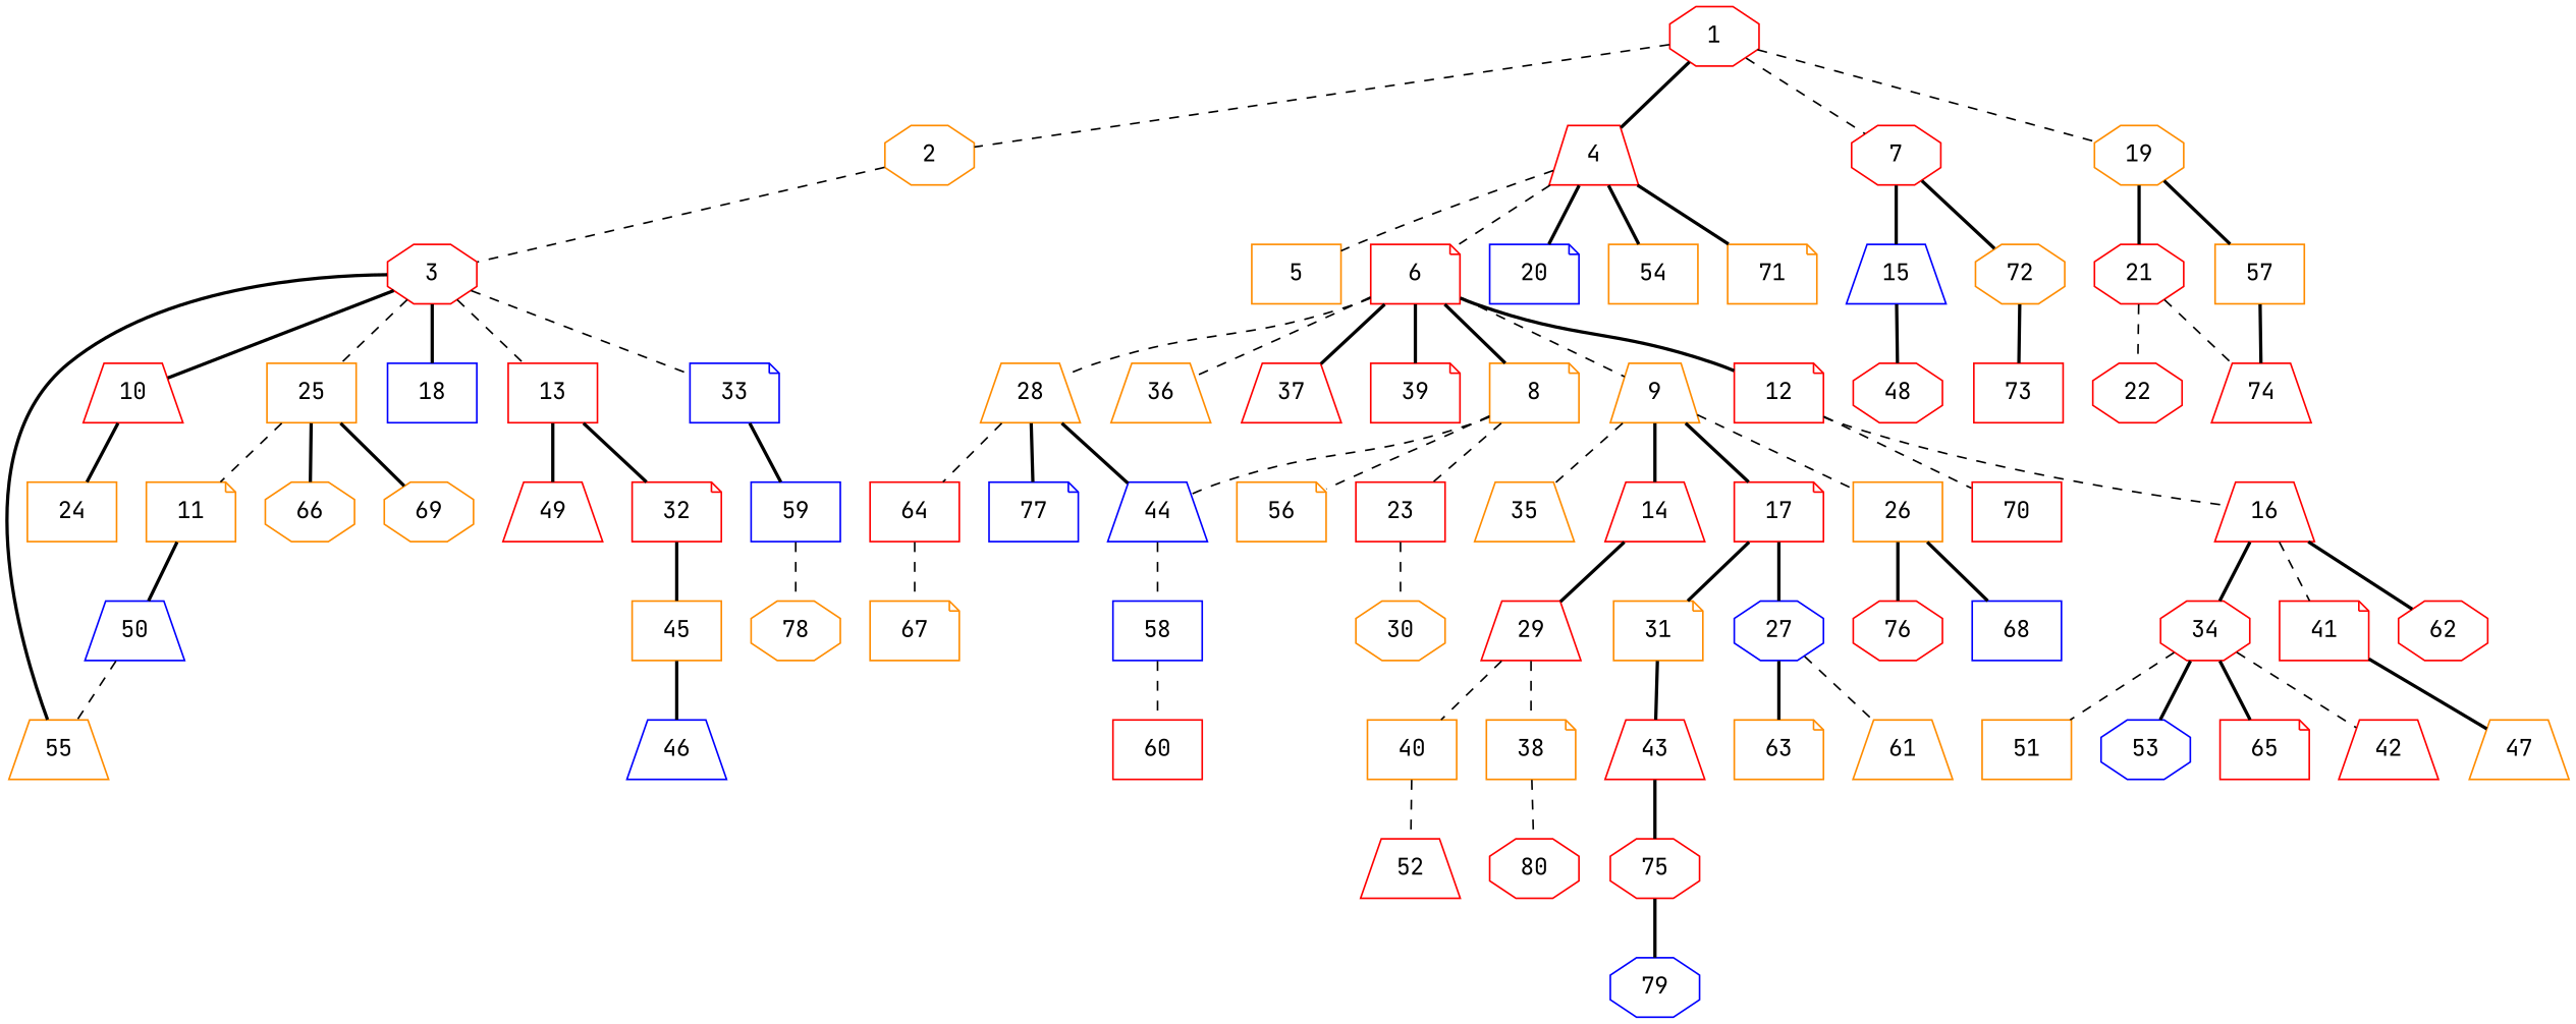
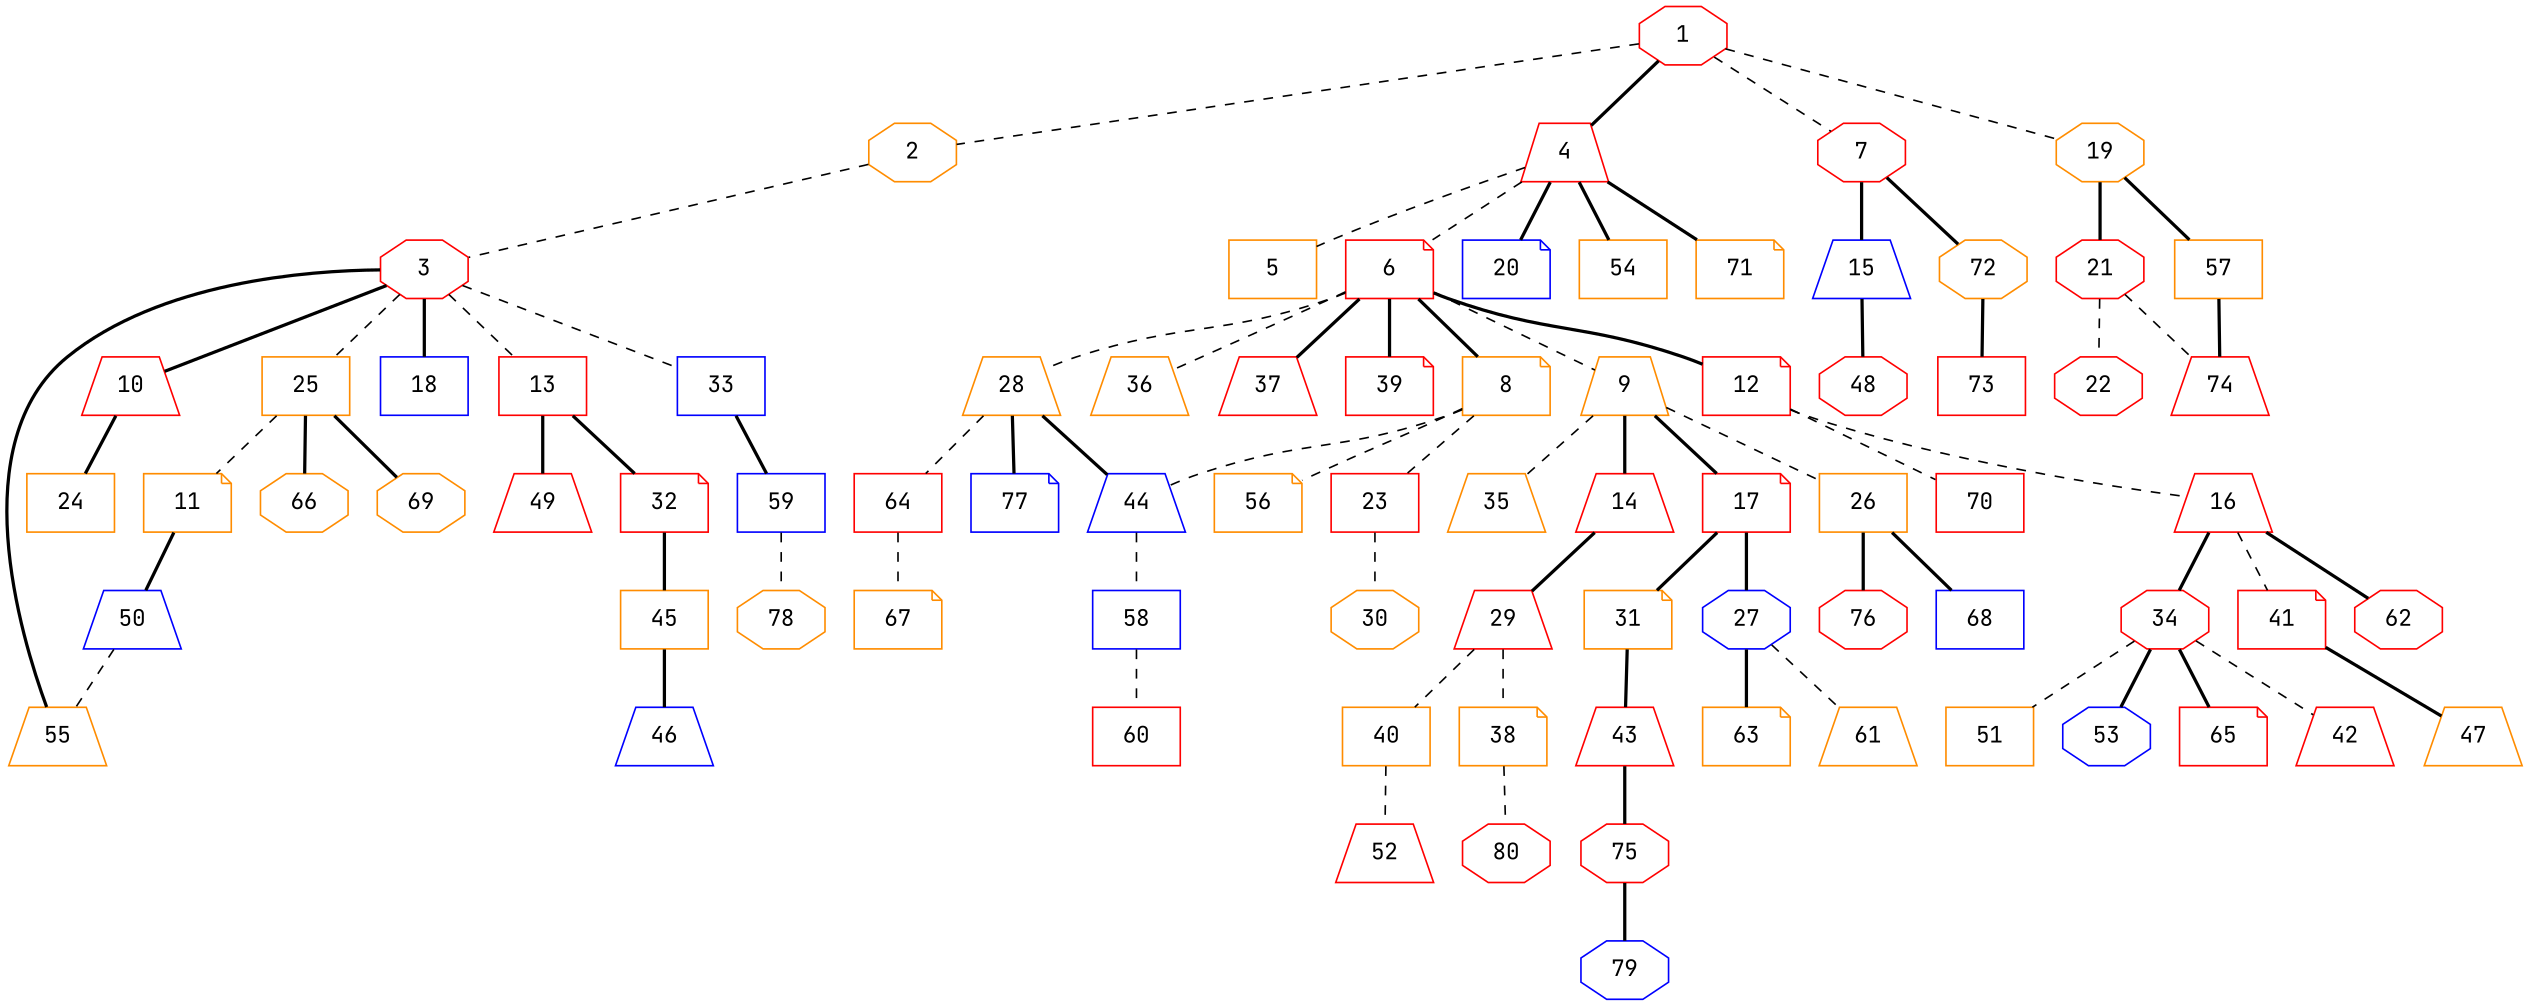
  graph {
    fontname="JetBrains Mono"
    node [color=red fontname="JetBrains Mono" shape=trapezium]
    edge [fontname="JetBrains Mono" style=bold]
    1 [shape=octagon]
    2 [color=darkorange shape=octagon]
    4
    7 [shape=octagon]
    19 [color=darkorange shape=octagon]
    3 [shape=octagon]
    5 [color=darkorange shape=box]
    6 [shape=note]
    20 [color=blue shape=note]
    54 [color=darkorange shape=box]
    71 [color=darkorange shape=note]
    15 [color=blue]
    72 [color=darkorange shape=octagon]
    21 [shape=octagon]
    57 [color=darkorange shape=box]
    10
    13 [shape=box]
    18 [color=blue shape=box]
    25 [color=darkorange shape=box]
-   33 [color=blue shape=note]
+   33 [color=blue shape=box]
    55 [color=darkorange]
    11 [color=darkorange shape=note]
    50 [color=blue]
    8 [color=darkorange shape=note]
    9 [color=darkorange]
    12 [shape=note]
    28 [color=darkorange]
    36 [color=darkorange]
    37
    39 [shape=note]
    48 [shape=octagon]
    73 [shape=box]
    22 [shape=octagon]
    74
    24 [color=darkorange shape=box]
    32 [shape=note]
    49
    66 [color=darkorange shape=octagon]
    69 [color=darkorange shape=octagon]
    59 [color=blue shape=box]
    45 [color=darkorange shape=box]
    78 [color=darkorange shape=octagon]
    23 [shape=box]
    44 [color=blue]
    56 [color=darkorange shape=note]
    14
    17 [shape=note]
    26 [color=darkorange shape=box]
    35 [color=darkorange]
    16
    70 [shape=box]
    64 [shape=box]
    77 [color=blue shape=note]
    30 [color=darkorange shape=octagon]
    58 [color=blue shape=box]
    29
    27 [color=blue shape=octagon]
    31 [color=darkorange shape=note]
    68 [color=blue shape=box]
    76 [shape=octagon]
    34 [shape=octagon]
    41 [shape=note]
    62 [shape=octagon]
    67 [color=darkorange shape=note]
    60 [shape=box]
    38 [color=darkorange shape=note]
    40 [color=darkorange shape=box]
    61 [color=darkorange]
    63 [color=darkorange shape=note]
    43
    42
    51 [color=darkorange shape=box]
    53 [color=blue shape=octagon]
    65 [shape=note]
    47 [color=darkorange]
    46 [color=blue]
    80 [shape=octagon]
    52
    75 [shape=octagon]
    79 [color=blue shape=octagon]
    1 -- 2 [style=dashed]
    1 -- 4
    1 -- 7 [style=dashed]
    1 -- 19 [style=dashed]
    2 -- 3 [style=dashed]
    4 -- 5 [style=dashed]
    4 -- 6 [style=dashed]
    4 -- 20
    4 -- 54
    4 -- 71
    7 -- 15
    7 -- 72
    19 -- 21
    19 -- 57
    3 -- 10
    3 -- 13 [style=dashed]
    3 -- 18
    3 -- 25 [style=dashed]
    3 -- 33 [style=dashed]
    3 -- 55
    6 -- 8
    6 -- 9 [style=dashed]
    6 -- 12
    6 -- 28 [style=dashed]
    6 -- 36 [style=dashed]
    6 -- 37
    6 -- 39
    15 -- 48
    72 -- 73
    21 -- 22 [style=dashed]
    21 -- 74 [style=dashed]
    57 -- 74
    10 -- 24
    13 -- 32
    13 -- 49
    25 -- 11 [style=dashed]
    25 -- 66
    25 -- 69
    33 -- 59
    11 -- 50
    50 -- 55 [style=dashed]
    8 -- 23 [style=dashed]
    8 -- 44 [style=dashed]
    8 -- 56 [style=dashed]
    9 -- 14
    9 -- 17
    9 -- 26 [style=dashed]
    9 -- 35 [style=dashed]
    12 -- 16 [style=dashed]
    12 -- 70 [style=dashed]
    28 -- 44
    28 -- 64 [style=dashed]
    28 -- 77
    32 -- 45
    59 -- 78 [style=dashed]
    45 -- 46
    23 -- 30 [style=dashed]
    44 -- 58 [style=dashed]
    14 -- 29
    17 -- 27
    17 -- 31
    26 -- 68
    26 -- 76
    16 -- 34
    16 -- 41 [style=dashed]
    16 -- 62
    64 -- 67 [style=dashed]
    58 -- 60 [style=dashed]
    29 -- 38 [style=dashed]
    29 -- 40 [style=dashed]
    27 -- 61 [style=dashed]
    27 -- 63
    31 -- 43
    34 -- 42 [style=dashed]
    34 -- 51 [style=dashed]
    34 -- 53
    34 -- 65
    41 -- 47
    38 -- 80 [style=dashed]
    40 -- 52 [style=dashed]
    43 -- 75
    75 -- 79
  }
